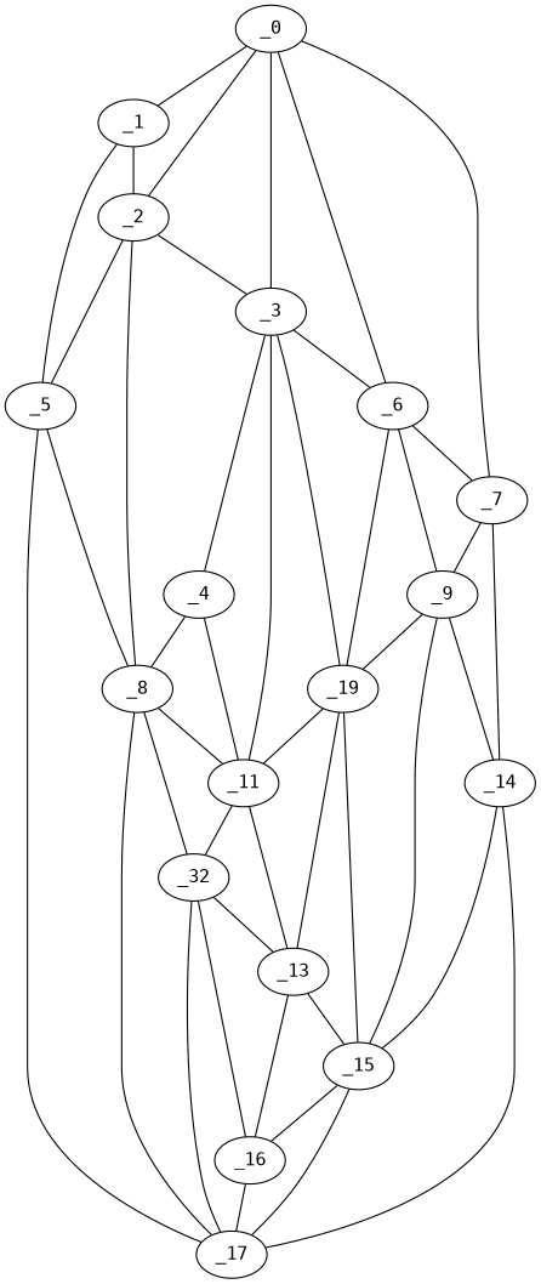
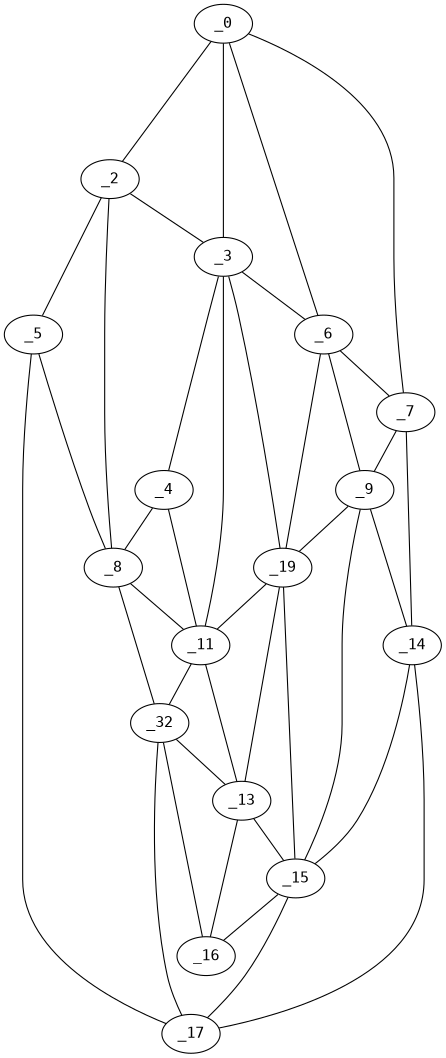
  graph {
    fontname="DejaVu Sans Mono"
    node [fontname="DejaVu Sans Mono"]
    edge [fontname="DejaVu Sans Mono" valence=2]
    _0 [x=7 y=36]
-   _1 [x=45 y=22]
    _2 [x=48 y=32]
    _3 [x=51 y=52]
    _6 [x=60 y=94]
    _7 [x=63 y=113]
    _5 [x=53 y=23]
    _8 [x=65 y=30]
    _4 [x=52 y=44]
    n10 [label=_19 x=76 y=73]
    _11 [x=83 y=39]
    _9 [x=75 y=105]
    _14 [x=114 y=103]
    _17 [x=126 y=40]
    n15 [label=_32 x=108 y=42]
    _15 [x=116 y=83]
    _13 [x=111 y=66]
    _16 [x=121 y=54]
-   _0 -- _1 [valence=1]
    _0 -- _2
    _0 -- _3
    _0 -- _6
    _0 -- _7 [valence=1]
-   _1 -- _2
-   _1 -- _5 [valence=1]
    _2 -- _3
    _2 -- _5
    _2 -- _8 [valence=1]
    _3 -- _6
    _3 -- _4 [valence=1]
    _3 -- n10 [valence=1]
    _3 -- _11
    _6 -- _7
    _6 -- n10 [valence=1]
    _6 -- _9
    _7 -- _9
    _7 -- _14 [valence=1]
    _5 -- _8
    _5 -- _17 [valence=1]
    _8 -- _11 [valence=1]
-   _8 -- _17
    _8 -- n15
    _4 -- _8
    _4 -- _11
    n10 -- _11
    n10 -- _15
    n10 -- _13
    _11 -- n15 [valence=1]
    _11 -- _13
    _9 -- n10
    _9 -- _14
    _9 -- _15 [valence=1]
    _14 -- _17 [valence=1]
    _14 -- _15 [valence=1]
    n15 -- _17 [valence=1]
    n15 -- _13
    n15 -- _16 [valence=1]
    _15 -- _17
    _15 -- _16 [valence=1]
    _13 -- _15 [valence=1]
    _13 -- _16
-   _16 -- _17
  }
